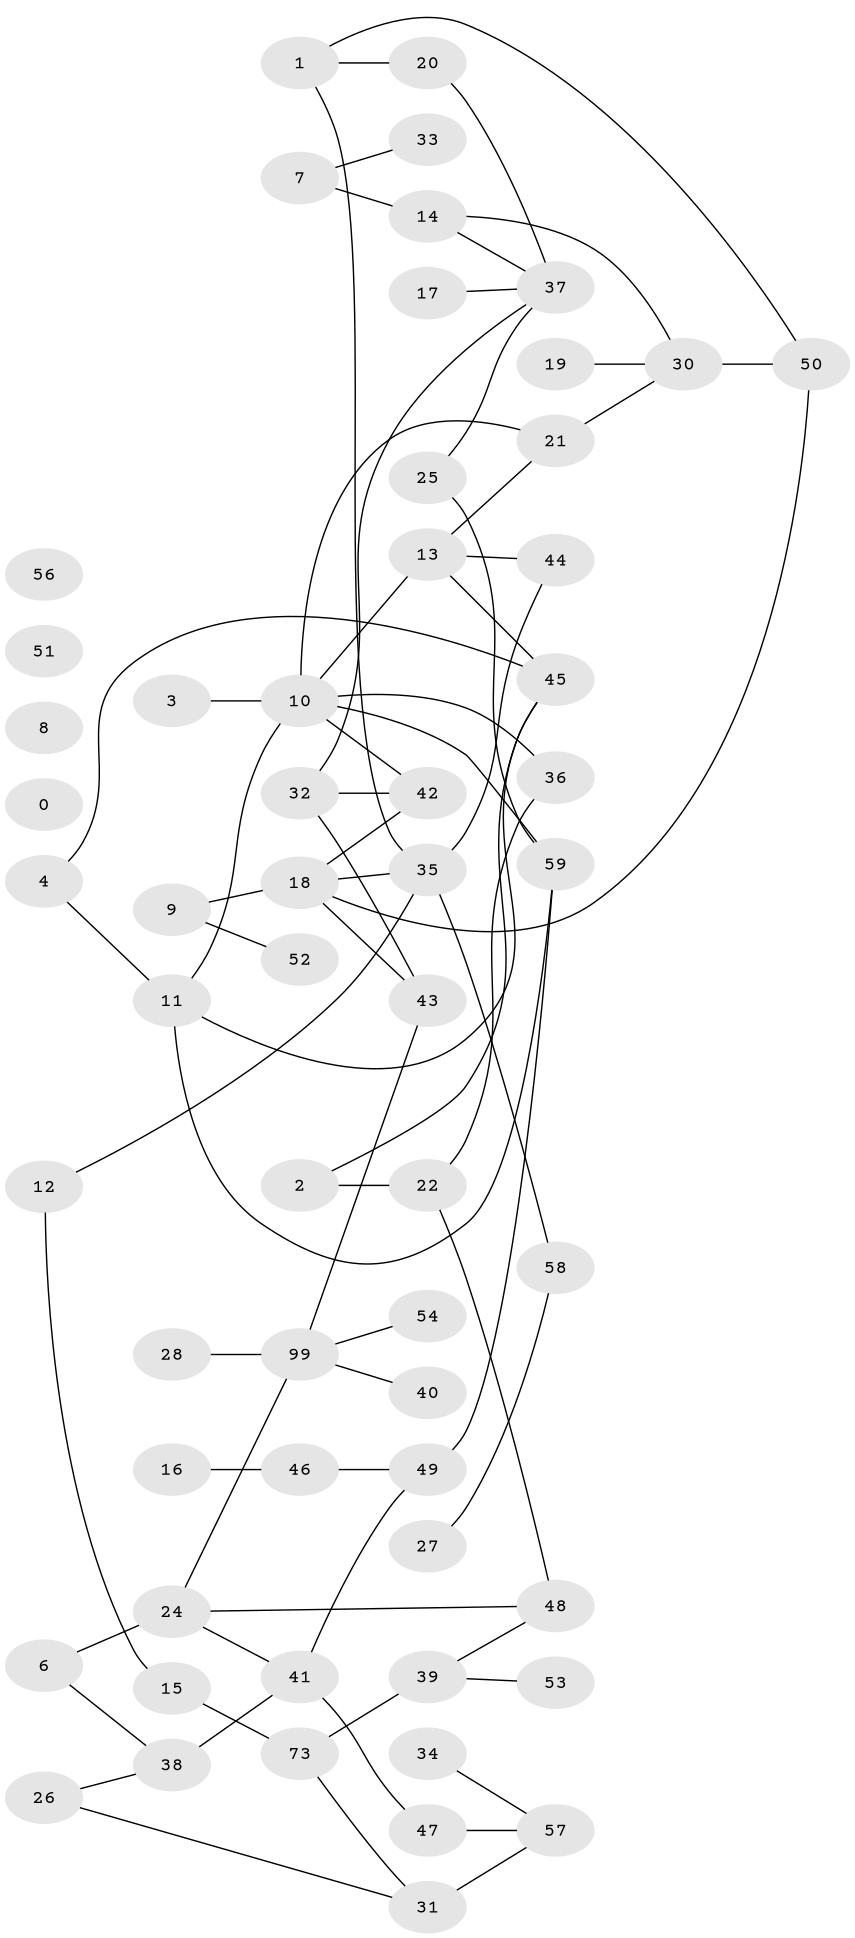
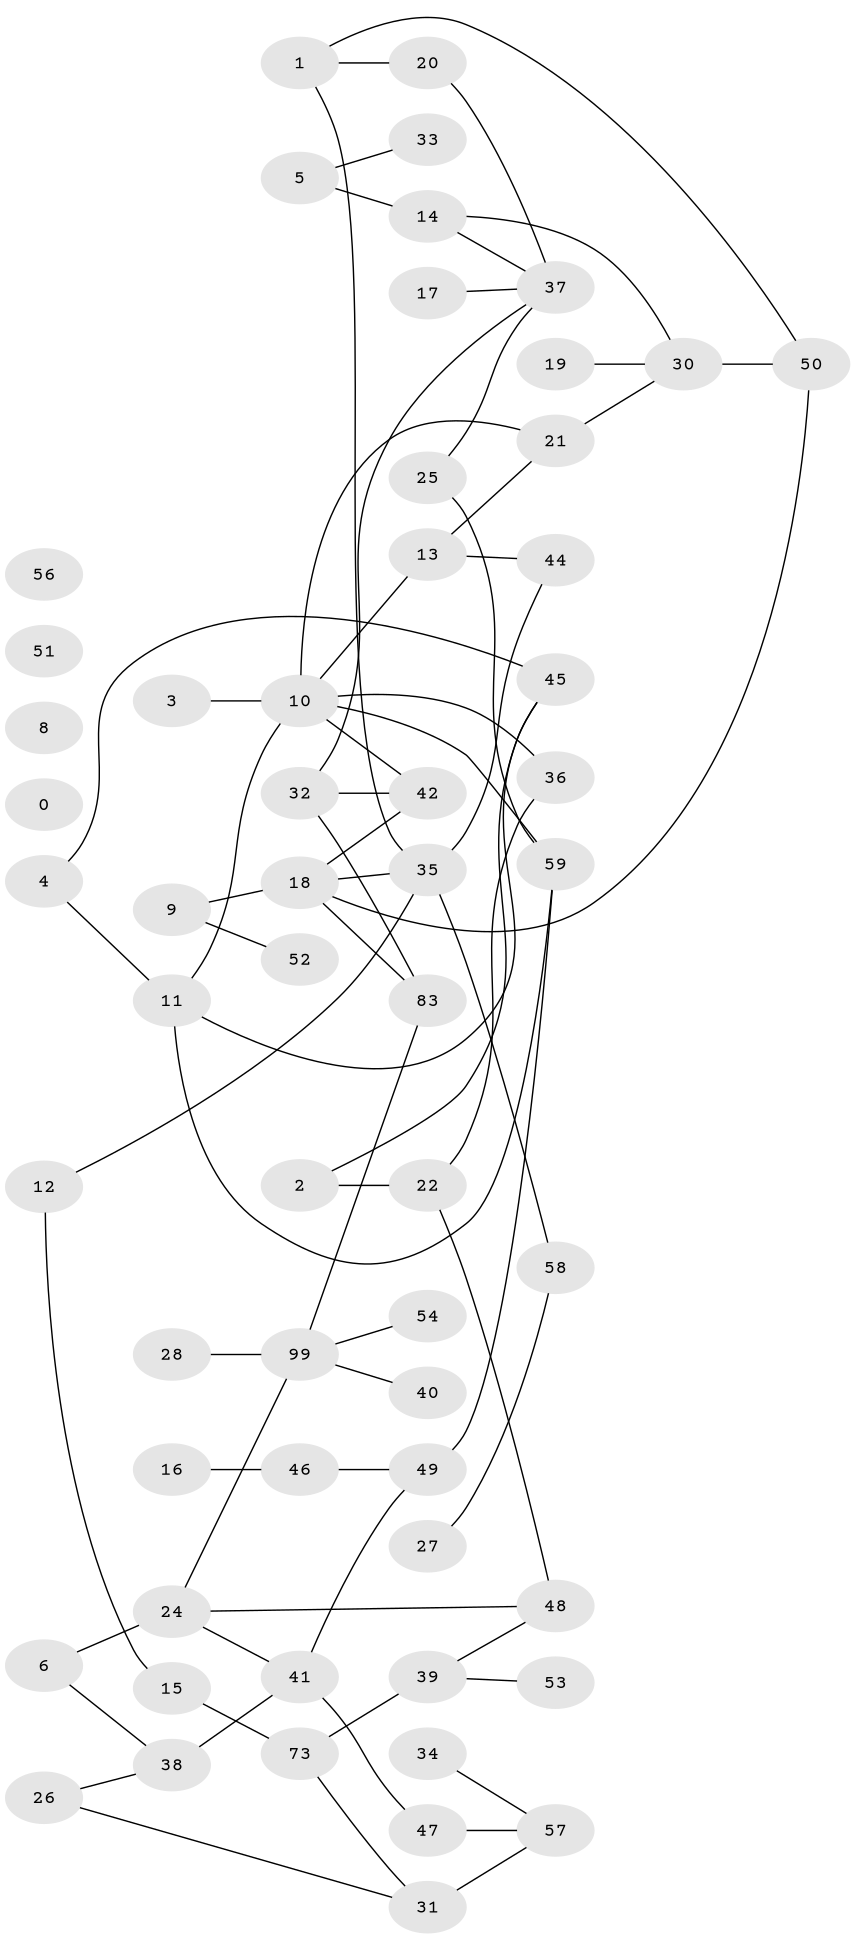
  graph {
    fontname="Courier Prime"
    rankdir=LR
    node [color=gray90 fontname="Courier Prime" style=filled]
    edge [fontname="Courier Prime"]
    1
    20
    35
    50
    37
    44
    58
    2
    22
    45
    36
    48
    3
    10
    13
    21
    42
    59
    4
    11
-   5 [label=7]
+   5
    14
    33
    30
    41
    47
    49
    6
    24
    38
    n31 [label=99]
    n32 [label=0]
    8
    9
    18
    52
-   43
+   43 [label=83]
    32
    12
    15
    n41 [label=73]
    31
    39
    16
    46
    17
    19
    57
    53
    40
    54
    25
    26
    27
    28
    34
    51
    56
    1 -- 20
    1 -- 35
    1 -- 50
    20 -- 37
    35 -- 44
    35 -- 58
    2 -- 22
    2 -- 45
    22 -- 36
    22 -- 48
    3 -- 10
    10 -- 36
    10 -- 13
    10 -- 21
    10 -- 42
    10 -- 59
    13 -- 44
-   13 -- 45
    13 -- 21
    21 -- 30
    4 -- 45
    4 -- 11
    11 -- 45
    11 -- 10
    11 -- 59
    5 -- 14
    5 -- 33
    14 -- 37
    14 -- 30
    30 -- 50
    41 -- 47
    41 -- 49
    47 -- 57
    49 -- 59
    6 -- 24
    6 -- 38
    24 -- 48
    24 -- 41
    24 -- n31
    38 -- 41
    n31 -- 43
    n31 -- 40
    n31 -- 54
    9 -- 18
    9 -- 52
    18 -- 35
    18 -- 50
    18 -- 42
    18 -- 43
    32 -- 37
    32 -- 42
    32 -- 43
    12 -- 35
    12 -- 15
    15 -- n41
    n41 -- 31
    n41 -- 39
    31 -- 57
    39 -- 48
    39 -- 53
    16 -- 46
    46 -- 49
    17 -- 37
    19 -- 30
    25 -- 37
    25 -- 59
    26 -- 38
    26 -- 31
    27 -- 58
    28 -- n31
    34 -- 57
  }
